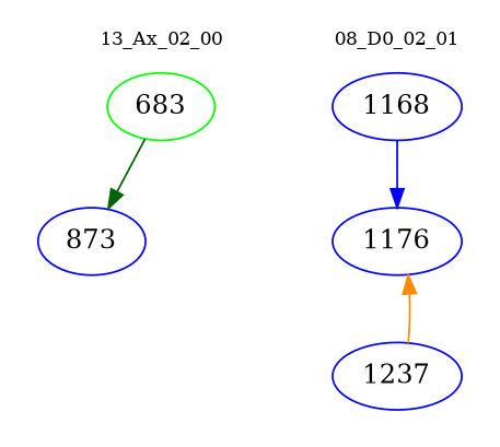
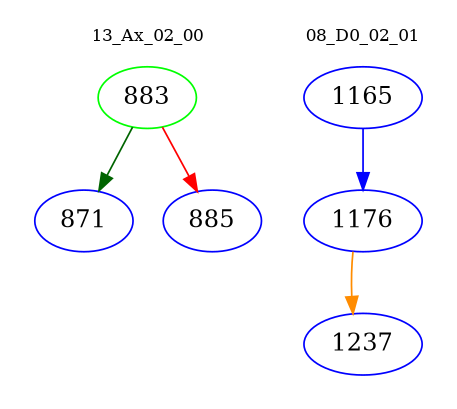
  digraph {
    node [color=blue]
-   n1 [color=green label=683]
-   n2 [label=873]
+   n1 [color=green label=883]
+   n2 [label=871]
+   n3 [label=885]
    n4 [label=1176]
-   n5 [label=1168]
+   n5 [label=1165]
    n6 [label=1237]
    subgraph cluster_1 {
      color=white
      fontsize=10
      label="13_Ax_02_00"
      n1
      n2
+     n3
    }
    subgraph cluster_2 {
      color=white
      fontsize=10
      label="08_D0_02_01"
      n4
      n5
      n6
    }
    n1 -> n2 [color=darkgreen]
-   n6 -> n4 [color=darkorange]
+   n1 -> n3 [color=red]
+   n4 -> n6 [color=darkorange]
    n5 -> n4 [color=blue]
  }
